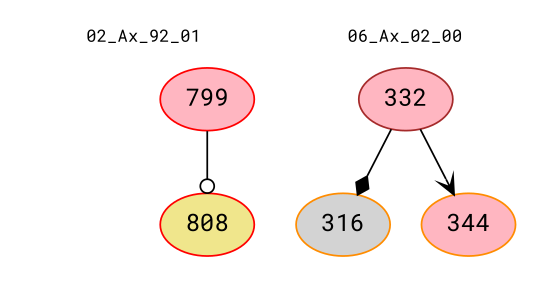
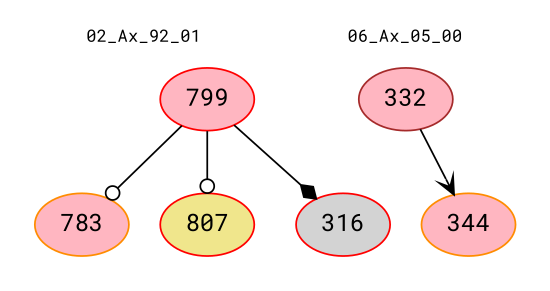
  digraph {
    fontname="Roboto Mono"
    node [color=red fillcolor=lightpink fontname="Roboto Mono" style=filled]
    edge [arrowhead=odot color=black fontname="Roboto Mono"]
    n1 [label=799]
-   n3 [fillcolor=khaki label=808]
+   n2 [color=darkorange label=783]
+   n3 [fillcolor=khaki label=807]
    n4 [color=brown label=332]
-   n5 [color=darkorange fillcolor=lightgrey label=316]
+   n5 [fillcolor=lightgrey label=316]
    n6 [color=darkorange label=344]
    subgraph cluster_1 {
      color=white
      fontsize=10
      label="02_Ax_92_01"
      n1
+     n2
      n3
    }
    subgraph cluster_2 {
      color=white
      fontsize=10
-     label="06_Ax_02_00"
+     label="06_Ax_05_00"
      n4
      n5
      n6
    }
+   n1 -> n2
    n1 -> n3
-   n4 -> n5 [arrowhead=diamond]
+   n1 -> n5 [arrowhead=diamond]
    n4 -> n6 [arrowhead=vee]
  }
